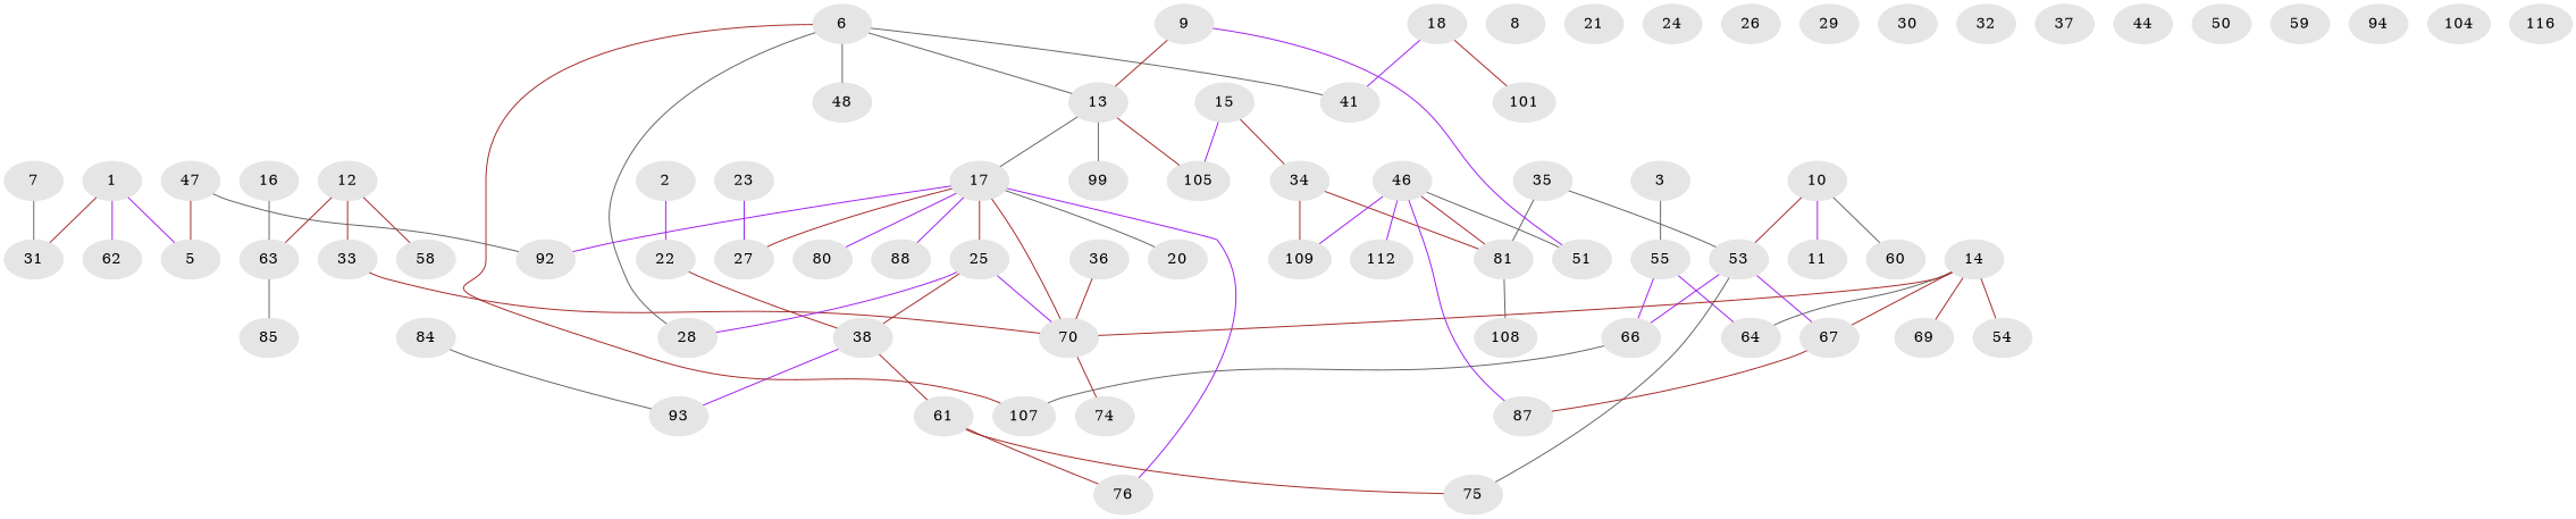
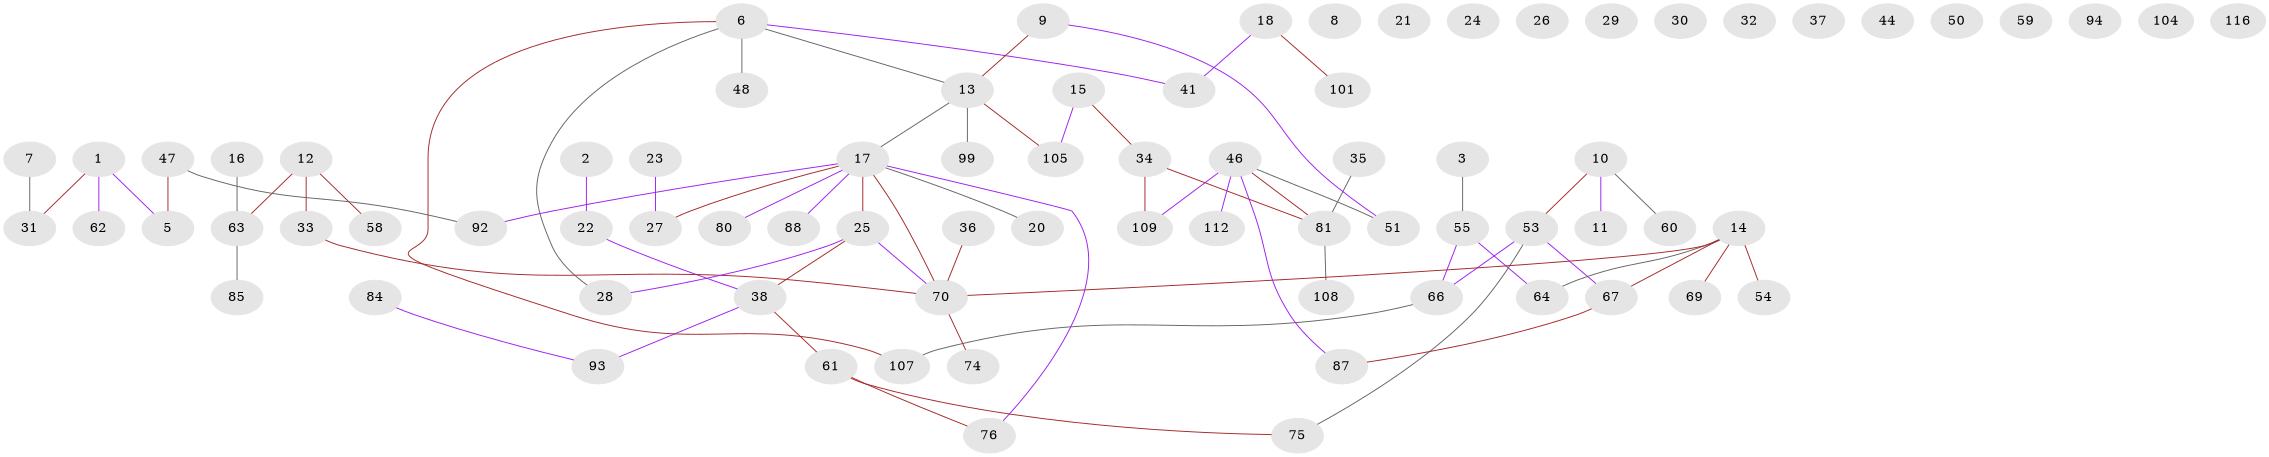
  graph {
    node [color=gray90 style=filled]
    edge [color=brown]
    1 [super="+56"]
    5 [super="+41"]
    31
    62 [super="+103"]
    2
    22
    38 [super="+97"]
    55 [super="+73"]
    64
    66 [super="+102"]
    3
    35 [super="+71"]
    53 [super="+117"]
    81 [super="+83"]
    93 [super="+113"]
    6 [super="+90"]
    13 [super="+111"]
    28 [super="+45"]
    n19 [label=41 super="+77"]
    48
    107
    17 [super="+39"]
    n23 [label=99 super="+91"]
    105
    7
    8
    9
    51 [super="+65"]
    10 [super="+68"]
    11
    60
    67 [super="+106"]
    75 [super="+78"]
    33 [super="+79"]
    70 [super="+99"]
    12
    58 [super="+100"]
    63 [super="+119"]
    85
    20
    25 [super="+115"]
    27 [super="+42"]
    76
    80
    88
    92
    14 [super="+52"]
    54
    69
    87
    74
    15 [super="+118"]
    34
    109 [super="+114"]
    16
    18 [super="+43"]
    101
    21
    61 [super="+96"]
    23
    24 [super="+72"]
    26
    29
    30 [super="+49"]
    32
    108
    36
    37 [super="+82"]
    44
    46 [super="+95"]
    112
    47
    50 [super="+57"]
    59
    84 [super="+110"]
    94
    104
    116
    1 -- 5 [color=purple]
    1 -- 31
    1 -- 62 [color=purple]
    2 -- 22 [color=purple]
-   22 -- 38
+   22 -- 38 [color=purple]
    38 -- 93 [color=purple]
    38 -- 61
    55 -- 64 [color=purple]
    55 -- 66 [color=purple]
    66 -- 107 [color=gray40]
    3 -- 55 [color=gray40]
-   35 -- 53 [color=gray40]
    35 -- 81 [color=gray40]
    53 -- 66 [color=purple]
    53 -- 67 [color=purple]
    53 -- 75 [color=gray40]
    81 -- 108 [color=gray40]
    6 -- 13 [color=gray40]
    6 -- 28 [color=gray40]
-   6 -- n19 [color=gray40]
+   6 -- n19 [color=purple]
    6 -- 48 [color=gray40]
    6 -- 107
    13 -- 17 [color=gray40]
    13 -- n23 [color=gray40]
    13 -- 105
    17 -- 70
    17 -- 20 [color=gray40]
    17 -- 25
    17 -- 27
    17 -- 76 [color=purple]
    17 -- 80 [color=purple]
    17 -- 88 [color=purple]
    17 -- 92 [color=purple]
    7 -- 31 [color=gray40]
    9 -- 13
    9 -- 51 [color=purple]
    10 -- 53
    10 -- 11 [color=purple]
    10 -- 60 [color=gray40]
    67 -- 87
    33 -- 70
    70 -- 74
    12 -- 33
    12 -- 58
    12 -- 63
    63 -- 85 [color=gray40]
    25 -- 38
    25 -- 28 [color=purple]
    25 -- 70 [color=purple]
    14 -- 64 [color=gray40]
    14 -- 67
    14 -- 70
    14 -- 54
    14 -- 69
    15 -- 105 [color=purple]
    15 -- 34
    34 -- 81
    34 -- 109
    16 -- 63 [color=gray40]
    18 -- n19 [color=purple]
    18 -- 101
    61 -- 75
    61 -- 76
    23 -- 27 [color=purple]
    36 -- 70
    46 -- 81
    46 -- 51 [color=gray40]
    46 -- 87 [color=purple]
    46 -- 109 [color=purple]
    46 -- 112 [color=purple]
    47 -- 5
    47 -- 92 [color=gray40]
-   84 -- 93 [color=gray40]
+   84 -- 93 [color=purple]
  }
